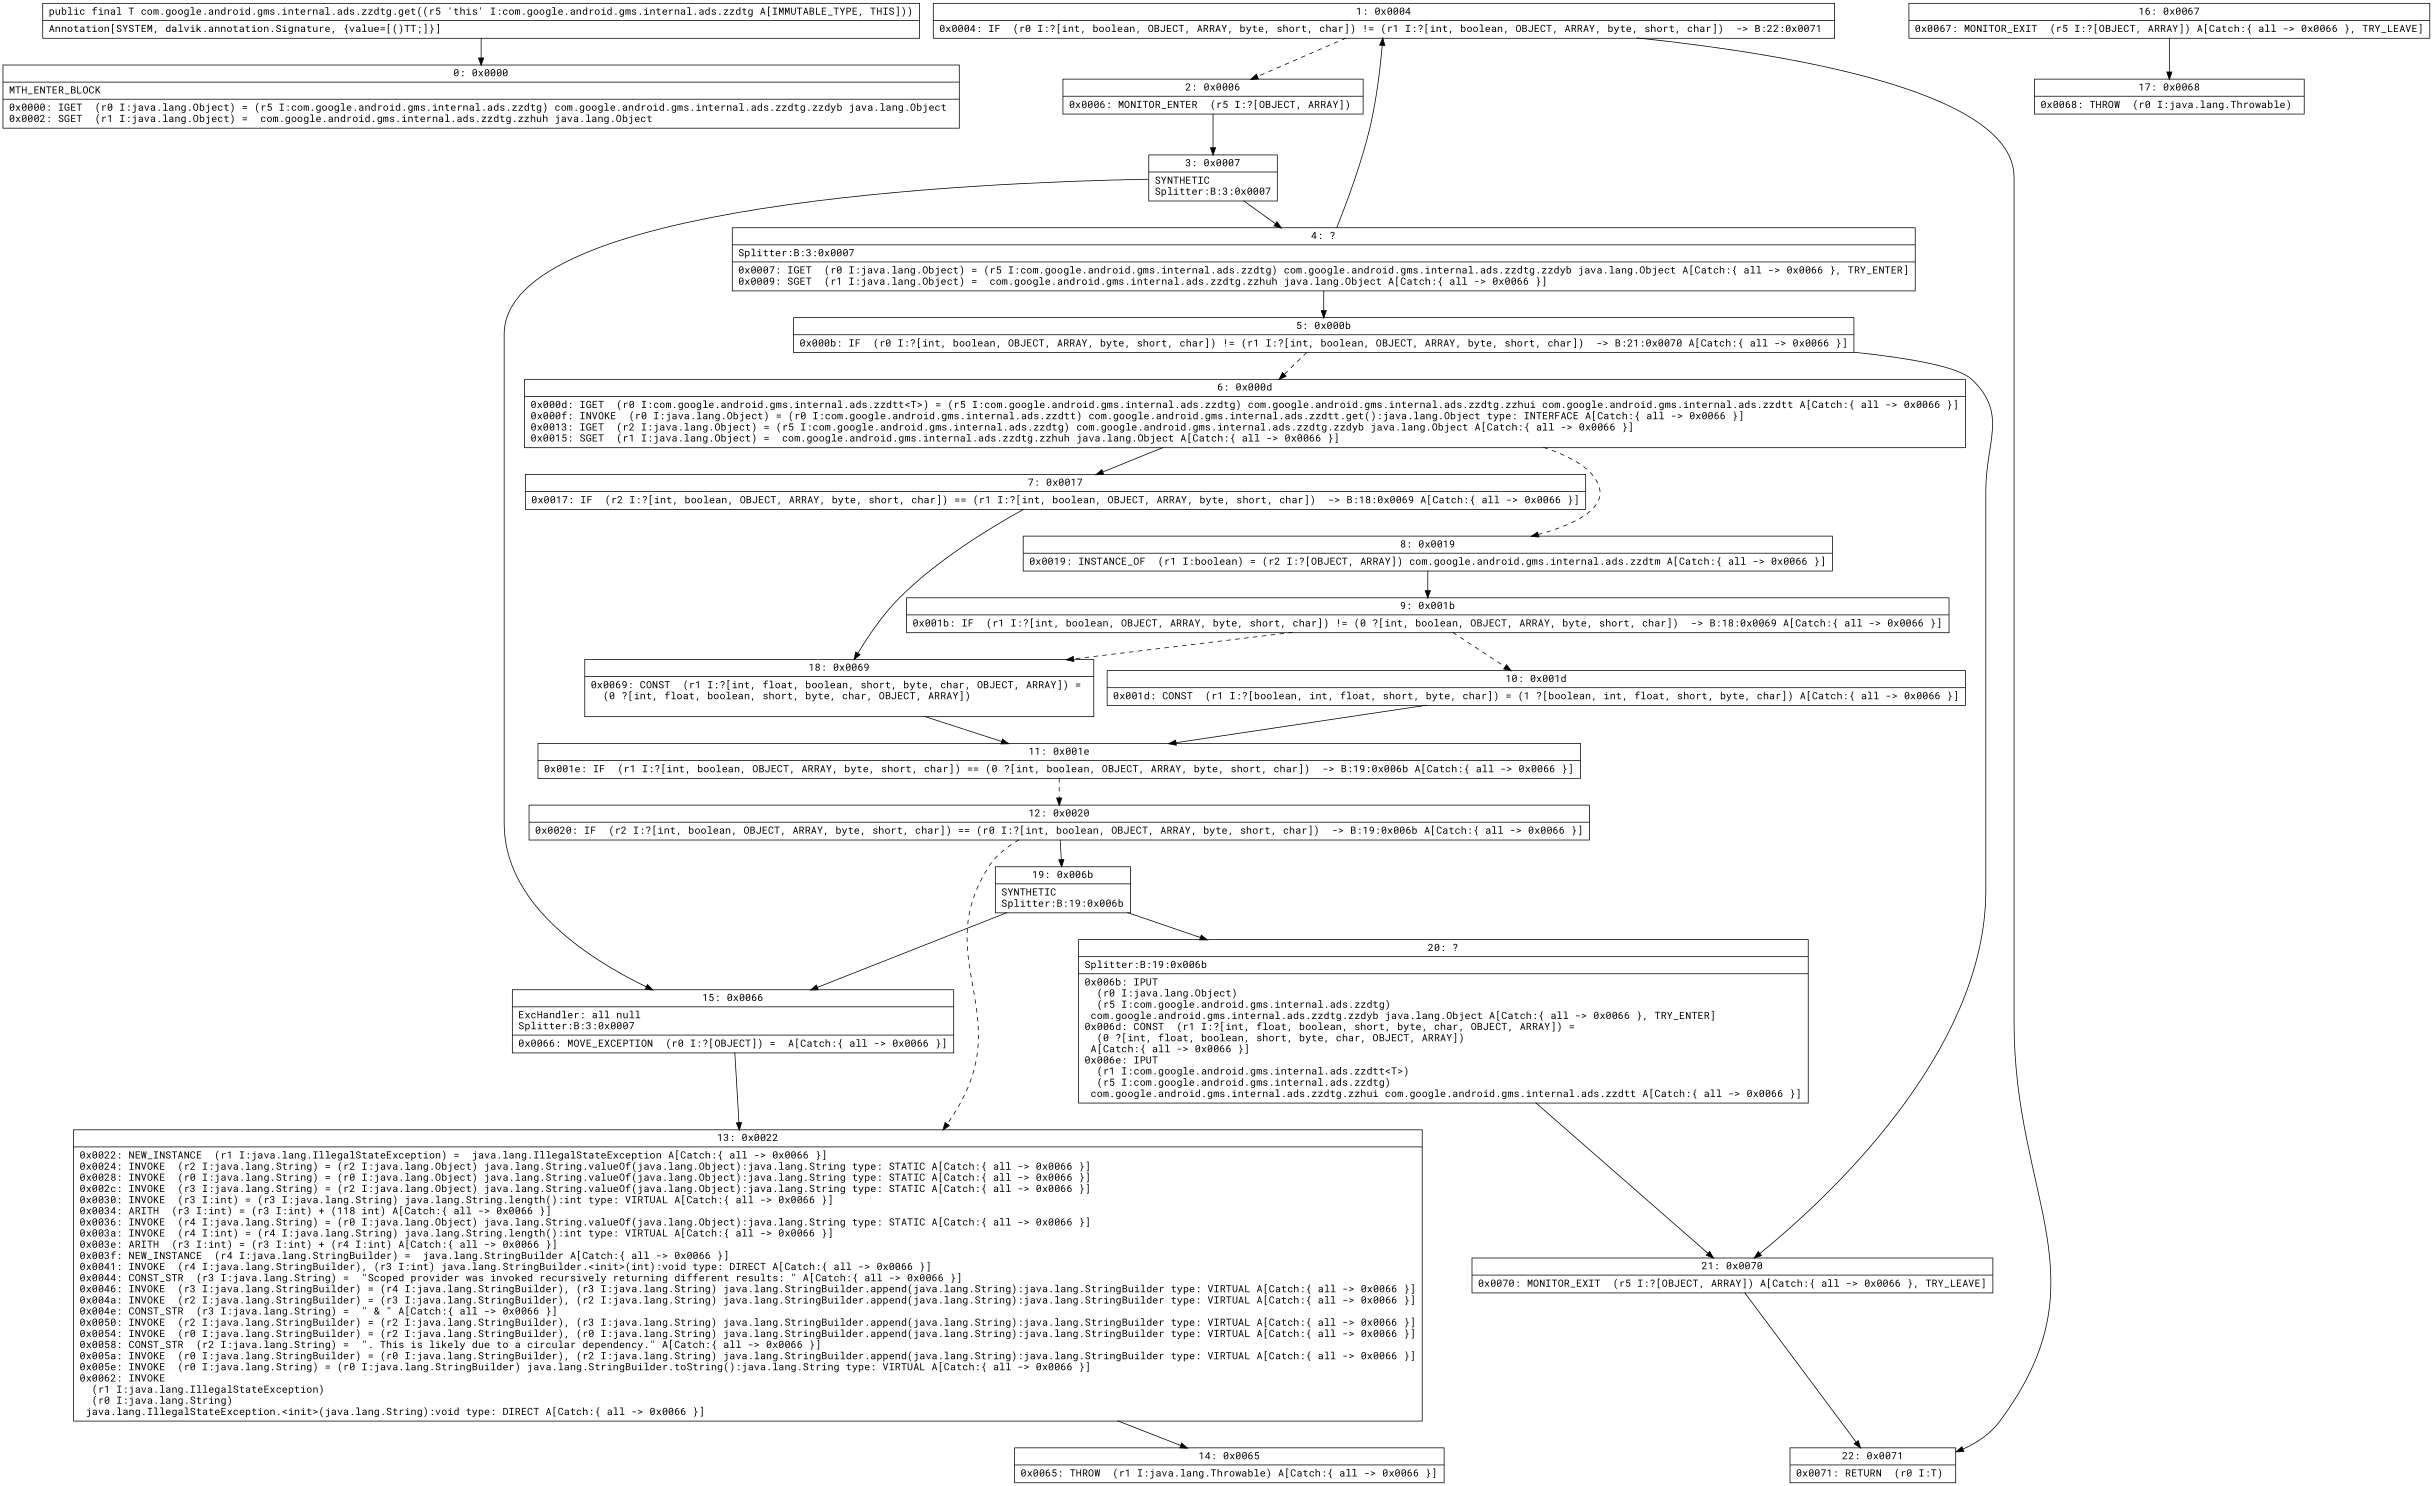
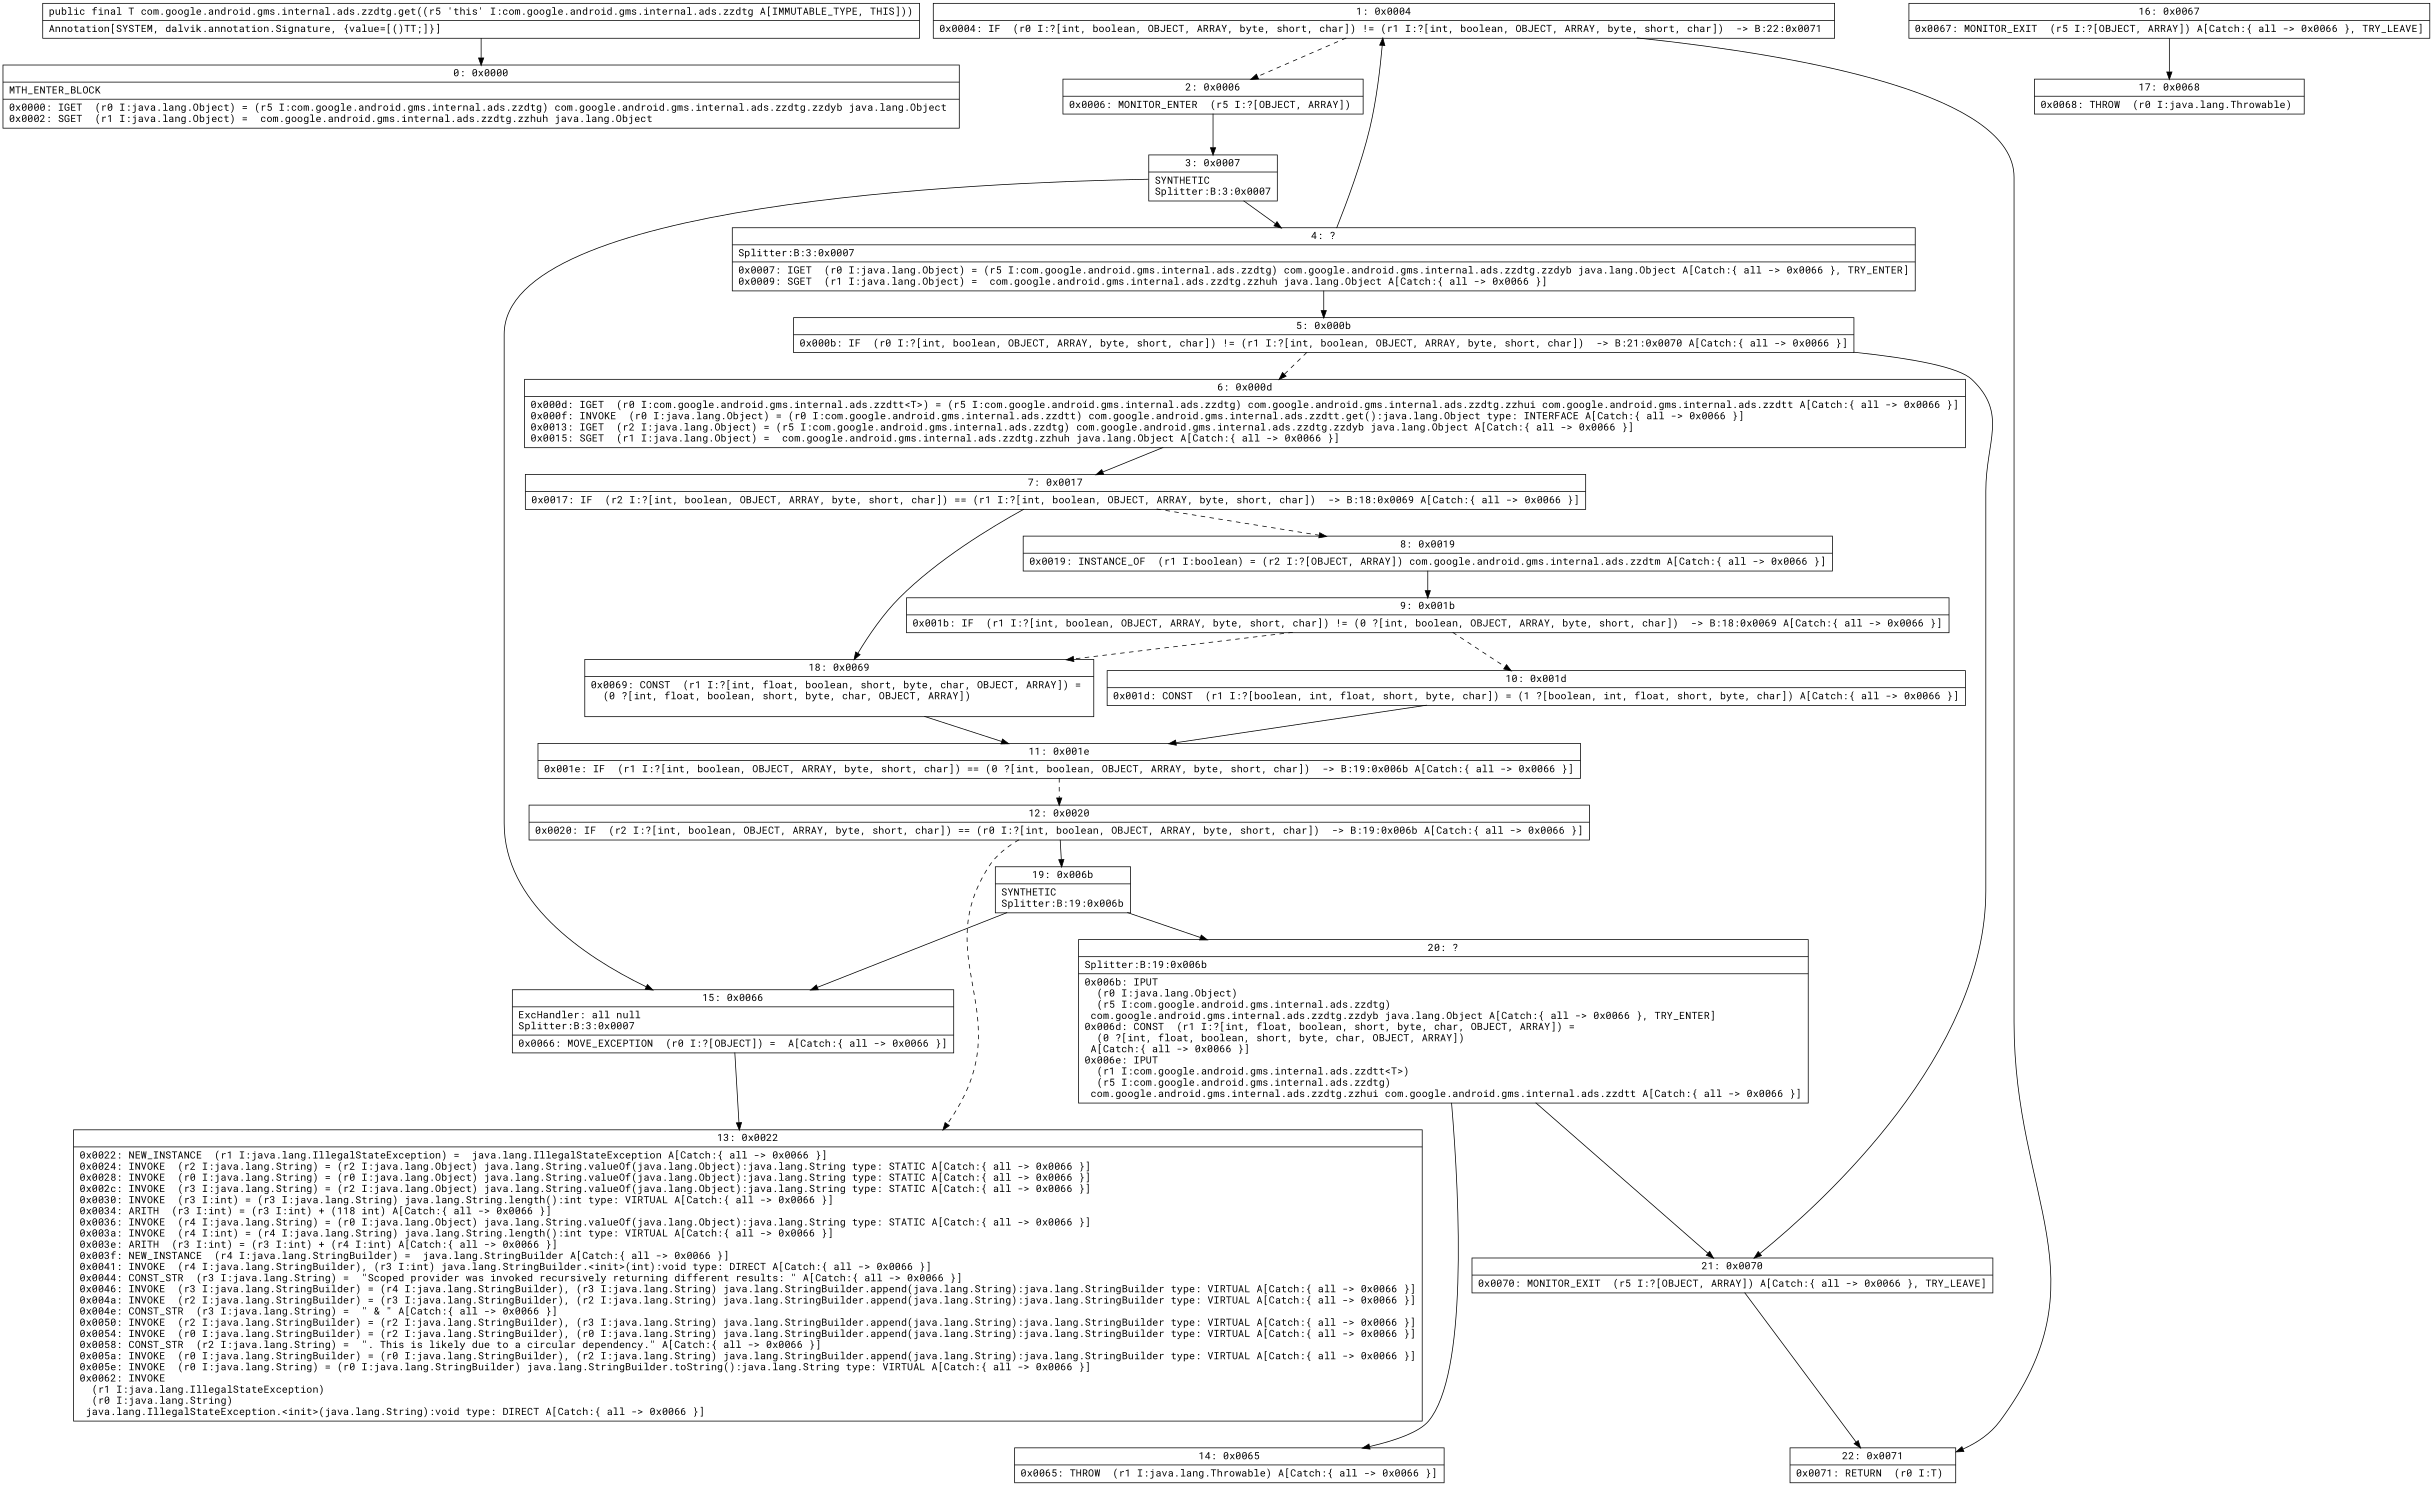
  digraph {
    fontname="Roboto Mono"
    node [fontname="Roboto Mono" shape=record]
    edge [fontname="Roboto Mono"]
    n1 [label="{0\:\ 0x0000|MTH_ENTER_BLOCK\l|0x0000: IGET  (r0 I:java.lang.Object) = (r5 I:com.google.android.gms.internal.ads.zzdtg) com.google.android.gms.internal.ads.zzdtg.zzdyb java.lang.Object \l0x0002: SGET  (r1 I:java.lang.Object) =  com.google.android.gms.internal.ads.zzdtg.zzhuh java.lang.Object \l}"]
    n2 [label="{1\:\ 0x0004|0x0004: IF  (r0 I:?[int, boolean, OBJECT, ARRAY, byte, short, char]) != (r1 I:?[int, boolean, OBJECT, ARRAY, byte, short, char])  \-\> B:22:0x0071 \l}"]
    n3 [label="{2\:\ 0x0006|0x0006: MONITOR_ENTER  (r5 I:?[OBJECT, ARRAY]) \l}"]
    n4 [label="{22\:\ 0x0071|0x0071: RETURN  (r0 I:T) \l}"]
    n5 [label="{3\:\ 0x0007|SYNTHETIC\lSplitter:B:3:0x0007\l}"]
    n6 [label="{4\:\ ?|Splitter:B:3:0x0007\l|0x0007: IGET  (r0 I:java.lang.Object) = (r5 I:com.google.android.gms.internal.ads.zzdtg) com.google.android.gms.internal.ads.zzdtg.zzdyb java.lang.Object A[Catch:\{ all \-\> 0x0066 \}, TRY_ENTER]\l0x0009: SGET  (r1 I:java.lang.Object) =  com.google.android.gms.internal.ads.zzdtg.zzhuh java.lang.Object A[Catch:\{ all \-\> 0x0066 \}]\l}"]
    n7 [label="{15\:\ 0x0066|ExcHandler: all null\lSplitter:B:3:0x0007\l|0x0066: MOVE_EXCEPTION  (r0 I:?[OBJECT]) =  A[Catch:\{ all \-\> 0x0066 \}]\l}"]
    n8 [label="{5\:\ 0x000b|0x000b: IF  (r0 I:?[int, boolean, OBJECT, ARRAY, byte, short, char]) != (r1 I:?[int, boolean, OBJECT, ARRAY, byte, short, char])  \-\> B:21:0x0070 A[Catch:\{ all \-\> 0x0066 \}]\l}"]
    n9 [label="{13\:\ 0x0022|0x0022: NEW_INSTANCE  (r1 I:java.lang.IllegalStateException) =  java.lang.IllegalStateException A[Catch:\{ all \-\> 0x0066 \}]\l0x0024: INVOKE  (r2 I:java.lang.String) = (r2 I:java.lang.Object) java.lang.String.valueOf(java.lang.Object):java.lang.String type: STATIC A[Catch:\{ all \-\> 0x0066 \}]\l0x0028: INVOKE  (r0 I:java.lang.String) = (r0 I:java.lang.Object) java.lang.String.valueOf(java.lang.Object):java.lang.String type: STATIC A[Catch:\{ all \-\> 0x0066 \}]\l0x002c: INVOKE  (r3 I:java.lang.String) = (r2 I:java.lang.Object) java.lang.String.valueOf(java.lang.Object):java.lang.String type: STATIC A[Catch:\{ all \-\> 0x0066 \}]\l0x0030: INVOKE  (r3 I:int) = (r3 I:java.lang.String) java.lang.String.length():int type: VIRTUAL A[Catch:\{ all \-\> 0x0066 \}]\l0x0034: ARITH  (r3 I:int) = (r3 I:int) + (118 int) A[Catch:\{ all \-\> 0x0066 \}]\l0x0036: INVOKE  (r4 I:java.lang.String) = (r0 I:java.lang.Object) java.lang.String.valueOf(java.lang.Object):java.lang.String type: STATIC A[Catch:\{ all \-\> 0x0066 \}]\l0x003a: INVOKE  (r4 I:int) = (r4 I:java.lang.String) java.lang.String.length():int type: VIRTUAL A[Catch:\{ all \-\> 0x0066 \}]\l0x003e: ARITH  (r3 I:int) = (r3 I:int) + (r4 I:int) A[Catch:\{ all \-\> 0x0066 \}]\l0x003f: NEW_INSTANCE  (r4 I:java.lang.StringBuilder) =  java.lang.StringBuilder A[Catch:\{ all \-\> 0x0066 \}]\l0x0041: INVOKE  (r4 I:java.lang.StringBuilder), (r3 I:int) java.lang.StringBuilder.\<init\>(int):void type: DIRECT A[Catch:\{ all \-\> 0x0066 \}]\l0x0044: CONST_STR  (r3 I:java.lang.String) =  \"Scoped provider was invoked recursively returning different results: \" A[Catch:\{ all \-\> 0x0066 \}]\l0x0046: INVOKE  (r3 I:java.lang.StringBuilder) = (r4 I:java.lang.StringBuilder), (r3 I:java.lang.String) java.lang.StringBuilder.append(java.lang.String):java.lang.StringBuilder type: VIRTUAL A[Catch:\{ all \-\> 0x0066 \}]\l0x004a: INVOKE  (r2 I:java.lang.StringBuilder) = (r3 I:java.lang.StringBuilder), (r2 I:java.lang.String) java.lang.StringBuilder.append(java.lang.String):java.lang.StringBuilder type: VIRTUAL A[Catch:\{ all \-\> 0x0066 \}]\l0x004e: CONST_STR  (r3 I:java.lang.String) =  \" & \" A[Catch:\{ all \-\> 0x0066 \}]\l0x0050: INVOKE  (r2 I:java.lang.StringBuilder) = (r2 I:java.lang.StringBuilder), (r3 I:java.lang.String) java.lang.StringBuilder.append(java.lang.String):java.lang.StringBuilder type: VIRTUAL A[Catch:\{ all \-\> 0x0066 \}]\l0x0054: INVOKE  (r0 I:java.lang.StringBuilder) = (r2 I:java.lang.StringBuilder), (r0 I:java.lang.String) java.lang.StringBuilder.append(java.lang.String):java.lang.StringBuilder type: VIRTUAL A[Catch:\{ all \-\> 0x0066 \}]\l0x0058: CONST_STR  (r2 I:java.lang.String) =  \". This is likely due to a circular dependency.\" A[Catch:\{ all \-\> 0x0066 \}]\l0x005a: INVOKE  (r0 I:java.lang.StringBuilder) = (r0 I:java.lang.StringBuilder), (r2 I:java.lang.String) java.lang.StringBuilder.append(java.lang.String):java.lang.StringBuilder type: VIRTUAL A[Catch:\{ all \-\> 0x0066 \}]\l0x005e: INVOKE  (r0 I:java.lang.String) = (r0 I:java.lang.StringBuilder) java.lang.StringBuilder.toString():java.lang.String type: VIRTUAL A[Catch:\{ all \-\> 0x0066 \}]\l0x0062: INVOKE  \l  (r1 I:java.lang.IllegalStateException)\l  (r0 I:java.lang.String)\l java.lang.IllegalStateException.\<init\>(java.lang.String):void type: DIRECT A[Catch:\{ all \-\> 0x0066 \}]\l}"]
    n10 [label="{6\:\ 0x000d|0x000d: IGET  (r0 I:com.google.android.gms.internal.ads.zzdtt\<T\>) = (r5 I:com.google.android.gms.internal.ads.zzdtg) com.google.android.gms.internal.ads.zzdtg.zzhui com.google.android.gms.internal.ads.zzdtt A[Catch:\{ all \-\> 0x0066 \}]\l0x000f: INVOKE  (r0 I:java.lang.Object) = (r0 I:com.google.android.gms.internal.ads.zzdtt) com.google.android.gms.internal.ads.zzdtt.get():java.lang.Object type: INTERFACE A[Catch:\{ all \-\> 0x0066 \}]\l0x0013: IGET  (r2 I:java.lang.Object) = (r5 I:com.google.android.gms.internal.ads.zzdtg) com.google.android.gms.internal.ads.zzdtg.zzdyb java.lang.Object A[Catch:\{ all \-\> 0x0066 \}]\l0x0015: SGET  (r1 I:java.lang.Object) =  com.google.android.gms.internal.ads.zzdtg.zzhuh java.lang.Object A[Catch:\{ all \-\> 0x0066 \}]\l}"]
    n11 [label="{21\:\ 0x0070|0x0070: MONITOR_EXIT  (r5 I:?[OBJECT, ARRAY]) A[Catch:\{ all \-\> 0x0066 \}, TRY_LEAVE]\l}"]
    n12 [label="{7\:\ 0x0017|0x0017: IF  (r2 I:?[int, boolean, OBJECT, ARRAY, byte, short, char]) == (r1 I:?[int, boolean, OBJECT, ARRAY, byte, short, char])  \-\> B:18:0x0069 A[Catch:\{ all \-\> 0x0066 \}]\l}"]
    n13 [label="{8\:\ 0x0019|0x0019: INSTANCE_OF  (r1 I:boolean) = (r2 I:?[OBJECT, ARRAY]) com.google.android.gms.internal.ads.zzdtm A[Catch:\{ all \-\> 0x0066 \}]\l}"]
    n14 [label="{18\:\ 0x0069|0x0069: CONST  (r1 I:?[int, float, boolean, short, byte, char, OBJECT, ARRAY]) = \l  (0 ?[int, float, boolean, short, byte, char, OBJECT, ARRAY])\l \l}"]
    n15 [label="{9\:\ 0x001b|0x001b: IF  (r1 I:?[int, boolean, OBJECT, ARRAY, byte, short, char]) != (0 ?[int, boolean, OBJECT, ARRAY, byte, short, char])  \-\> B:18:0x0069 A[Catch:\{ all \-\> 0x0066 \}]\l}"]
    n16 [label="{11\:\ 0x001e|0x001e: IF  (r1 I:?[int, boolean, OBJECT, ARRAY, byte, short, char]) == (0 ?[int, boolean, OBJECT, ARRAY, byte, short, char])  \-\> B:19:0x006b A[Catch:\{ all \-\> 0x0066 \}]\l}"]
    n17 [label="{10\:\ 0x001d|0x001d: CONST  (r1 I:?[boolean, int, float, short, byte, char]) = (1 ?[boolean, int, float, short, byte, char]) A[Catch:\{ all \-\> 0x0066 \}]\l}"]
    n18 [label="{12\:\ 0x0020|0x0020: IF  (r2 I:?[int, boolean, OBJECT, ARRAY, byte, short, char]) == (r0 I:?[int, boolean, OBJECT, ARRAY, byte, short, char])  \-\> B:19:0x006b A[Catch:\{ all \-\> 0x0066 \}]\l}"]
    n19 [label="{19\:\ 0x006b|SYNTHETIC\lSplitter:B:19:0x006b\l}"]
    n20 [label="{20\:\ ?|Splitter:B:19:0x006b\l|0x006b: IPUT  \l  (r0 I:java.lang.Object)\l  (r5 I:com.google.android.gms.internal.ads.zzdtg)\l com.google.android.gms.internal.ads.zzdtg.zzdyb java.lang.Object A[Catch:\{ all \-\> 0x0066 \}, TRY_ENTER]\l0x006d: CONST  (r1 I:?[int, float, boolean, short, byte, char, OBJECT, ARRAY]) = \l  (0 ?[int, float, boolean, short, byte, char, OBJECT, ARRAY])\l A[Catch:\{ all \-\> 0x0066 \}]\l0x006e: IPUT  \l  (r1 I:com.google.android.gms.internal.ads.zzdtt\<T\>)\l  (r5 I:com.google.android.gms.internal.ads.zzdtg)\l com.google.android.gms.internal.ads.zzdtg.zzhui com.google.android.gms.internal.ads.zzdtt A[Catch:\{ all \-\> 0x0066 \}]\l}"]
    n21 [label="{14\:\ 0x0065|0x0065: THROW  (r1 I:java.lang.Throwable) A[Catch:\{ all \-\> 0x0066 \}]\l}"]
    n22 [label="{16\:\ 0x0067|0x0067: MONITOR_EXIT  (r5 I:?[OBJECT, ARRAY]) A[Catch:\{ all \-\> 0x0066 \}, TRY_LEAVE]\l}"]
    n23 [label="{17\:\ 0x0068|0x0068: THROW  (r0 I:java.lang.Throwable) \l}"]
    n24 [label="{public final T com.google.android.gms.internal.ads.zzdtg.get((r5 'this' I:com.google.android.gms.internal.ads.zzdtg A[IMMUTABLE_TYPE, THIS]))  | Annotation[SYSTEM, dalvik.annotation.Signature, \{value=[()TT;]\}]\l}"]
    n2 -> n3 [style=dashed]
    n2 -> n4
    n3 -> n5
    n5 -> n6
    n5 -> n7
    n6 -> n2
    n6 -> n8
    n7 -> n9
    n8 -> n10 [style=dashed]
    n8 -> n11
-   n9 -> n21
+   n20 -> n21
    n10 -> n12
    n11 -> n4
-   n10 -> n13 [style=dashed]
+   n12 -> n13 [style=dashed]
    n12 -> n14
    n13 -> n15
    n14 -> n16
    n15 -> n14 [style=dashed]
    n15 -> n17 [style=dashed]
    n16 -> n18 [style=dashed]
    n17 -> n16
    n18 -> n9 [style=dashed]
    n18 -> n19
    n19 -> n7
    n19 -> n20
    n20 -> n11
    n22 -> n23
    n24 -> n1
  }
